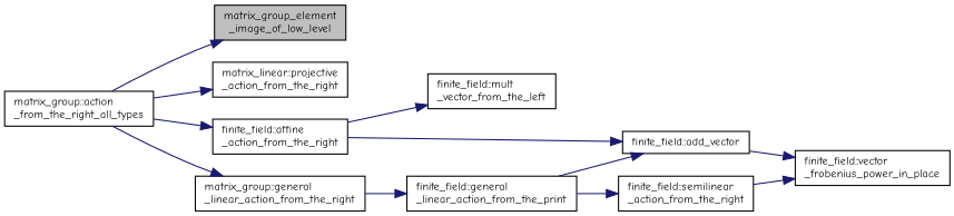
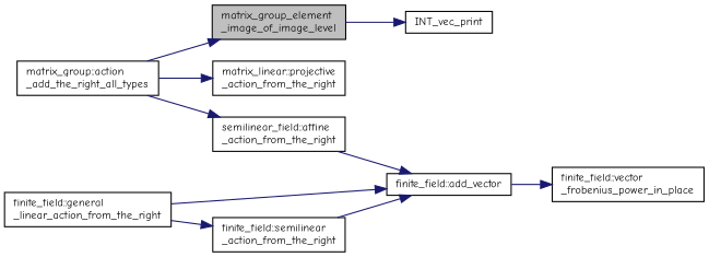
  digraph {
    fontname="Comic Neue"
    rankdir=LR
    node [color=black fillcolor=white fontname="Comic Neue" fontsize=10 shape=record style=filled]
    edge [color=midnightblue fontname="Comic Neue" fontsize=10 labelfontname=Helvetica labelfontsize=10 style=solid]
-   n1 [fillcolor=grey75 fontcolor=black height=0.2 label="matrix_group_element\l_image_of_low_level" width=0.4]
-   n3 [height=0.2 label="matrix_group::action\l_from_the_right_all_types" width=0.4]
+   n1 [fillcolor=grey75 fontcolor=black height=0.2 label="matrix_group_element\l_image_of_image_level" width=0.4]
+   n2 [height=0.2 label=INT_vec_print width=0.4]
+   n3 [height=0.2 label="matrix_group::action\l_add_the_right_all_types" width=0.4]
    n4 [height=0.2 label="matrix_linear::projective\l_action_from_the_right" width=0.4]
-   n5 [height=0.2 label="finite_field::affine\l_action_from_the_right" width=0.4]
-   n6 [height=0.2 label="matrix_group::general\l_linear_action_from_the_right" width=0.4]
-   n7 [height=0.2 label="finite_field::mult\l_vector_from_the_left" width=0.4]
+   n5 [height=0.2 label="semilinear_field::affine\l_action_from_the_right" width=0.4]
    n8 [height=0.2 label="finite_field::add_vector" width=0.4]
-   n9 [height=0.2 label="finite_field::general\l_linear_action_from_the_print" width=0.4]
+   n9 [height=0.2 label="finite_field::general\l_linear_action_from_the_right" width=0.4]
    n10 [height=0.2 label="finite_field::semilinear\l_action_from_the_right" width=0.4]
    n11 [height=0.2 label="finite_field::vector\l_frobenius_power_in_place" width=0.4]
+   n1 -> n2
    n3 -> n1
    n3 -> n4
    n3 -> n5
-   n3 -> n6
-   n5 -> n7
    n5 -> n8
-   n6 -> n9
    n8 -> n11
    n9 -> n8
    n9 -> n10
-   n10 -> n11
+   n10 -> n8
  }
